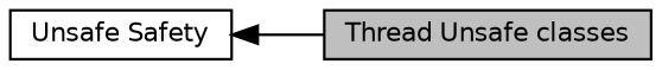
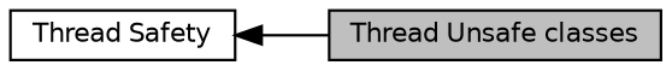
  digraph {
    rankdir=LR
    node [color=black fontname=Helvetica fontsize=10 shape=box style=filled]
-   n1 [fillcolor=white height=0.2 label="Unsafe Safety" width=0.4]
+   n1 [fillcolor=white height=0.2 label="Thread Safety" width=0.4]
    n2 [fillcolor=grey75 fontcolor=black height=0.2 label="Thread Unsafe classes" width=0.4]
    n1 -> n2 [dir=back fontname=Helvetica fontsize=10 labelfontname=Helvetica labelfontsize=10 shape=plaintext style=solid]
  }
